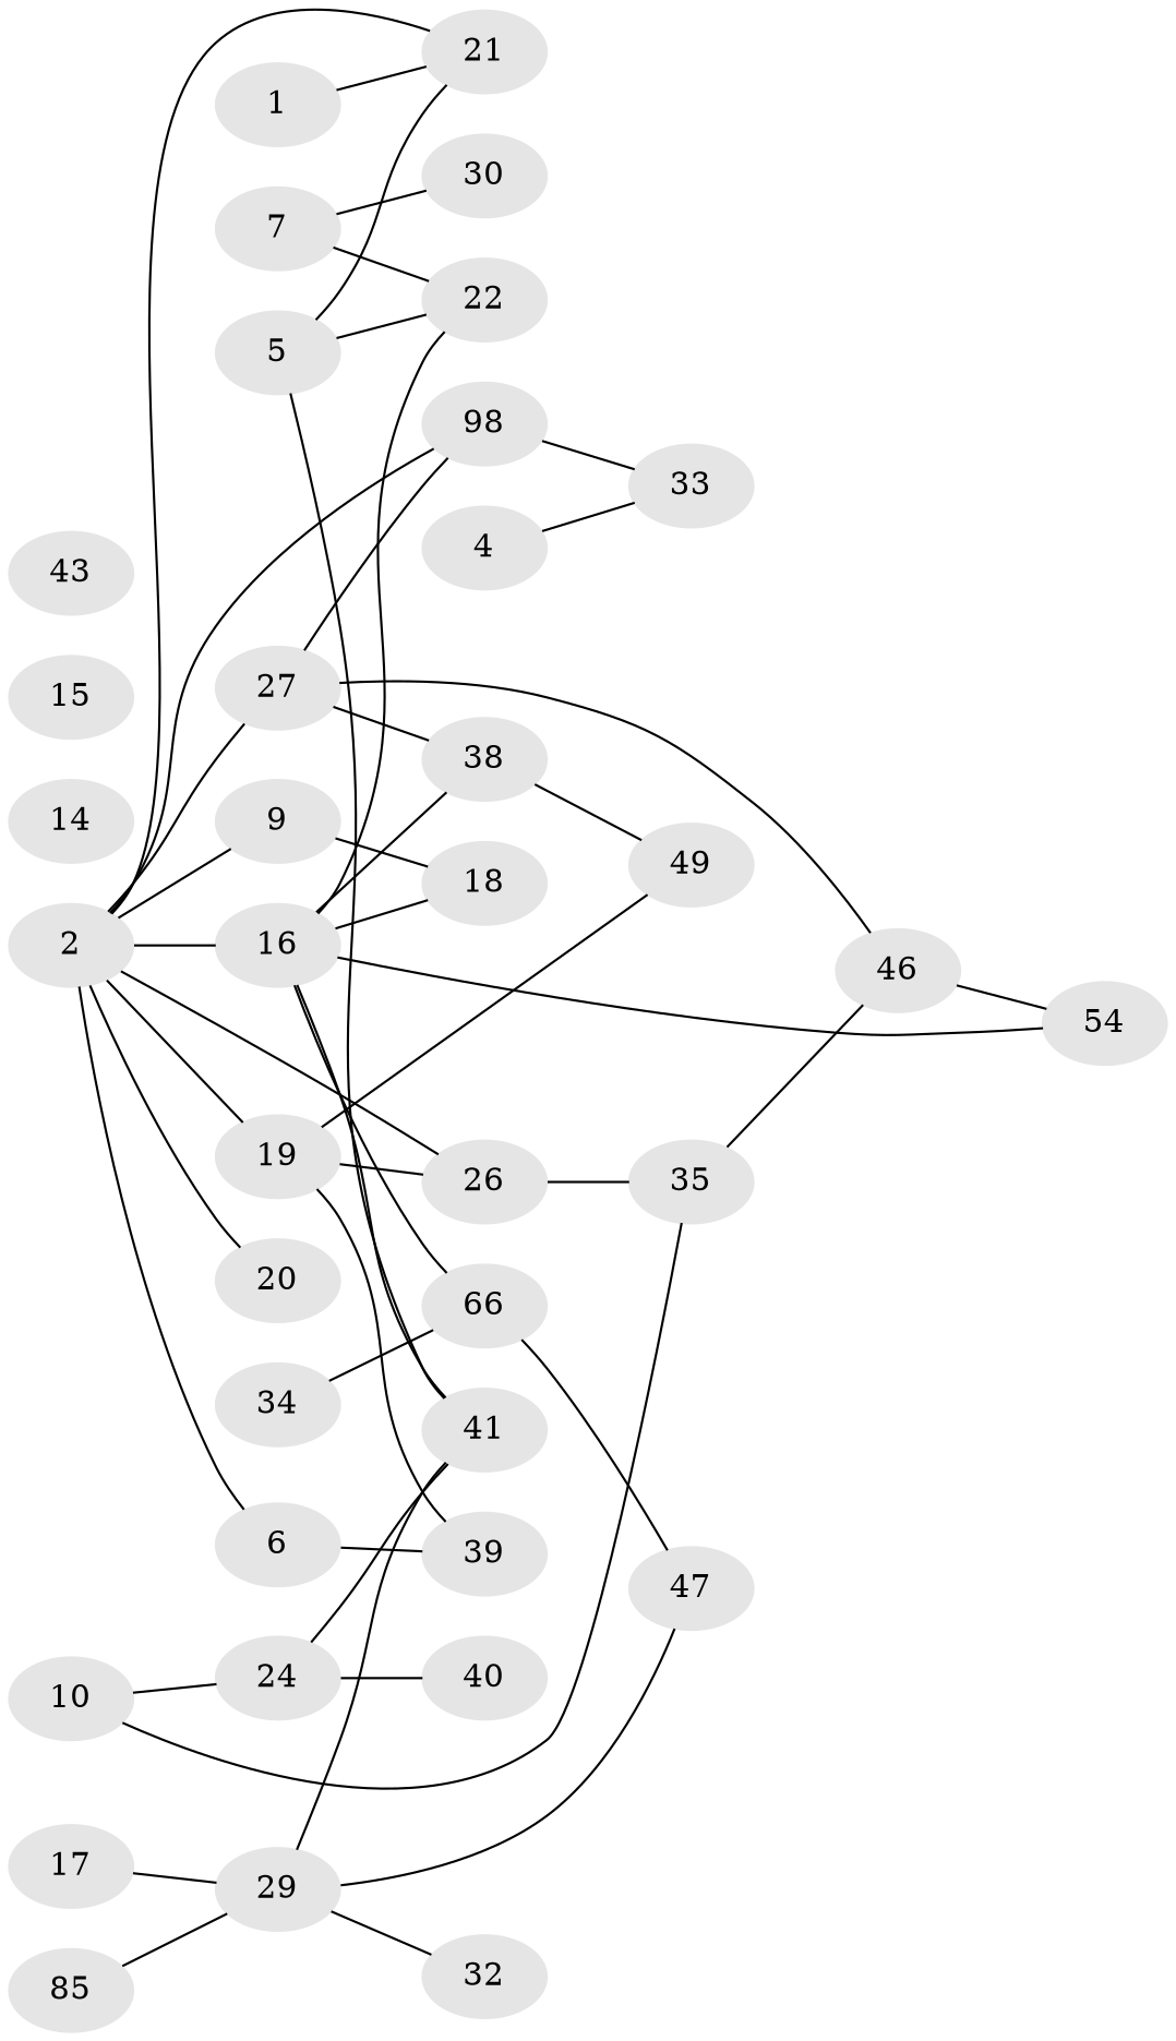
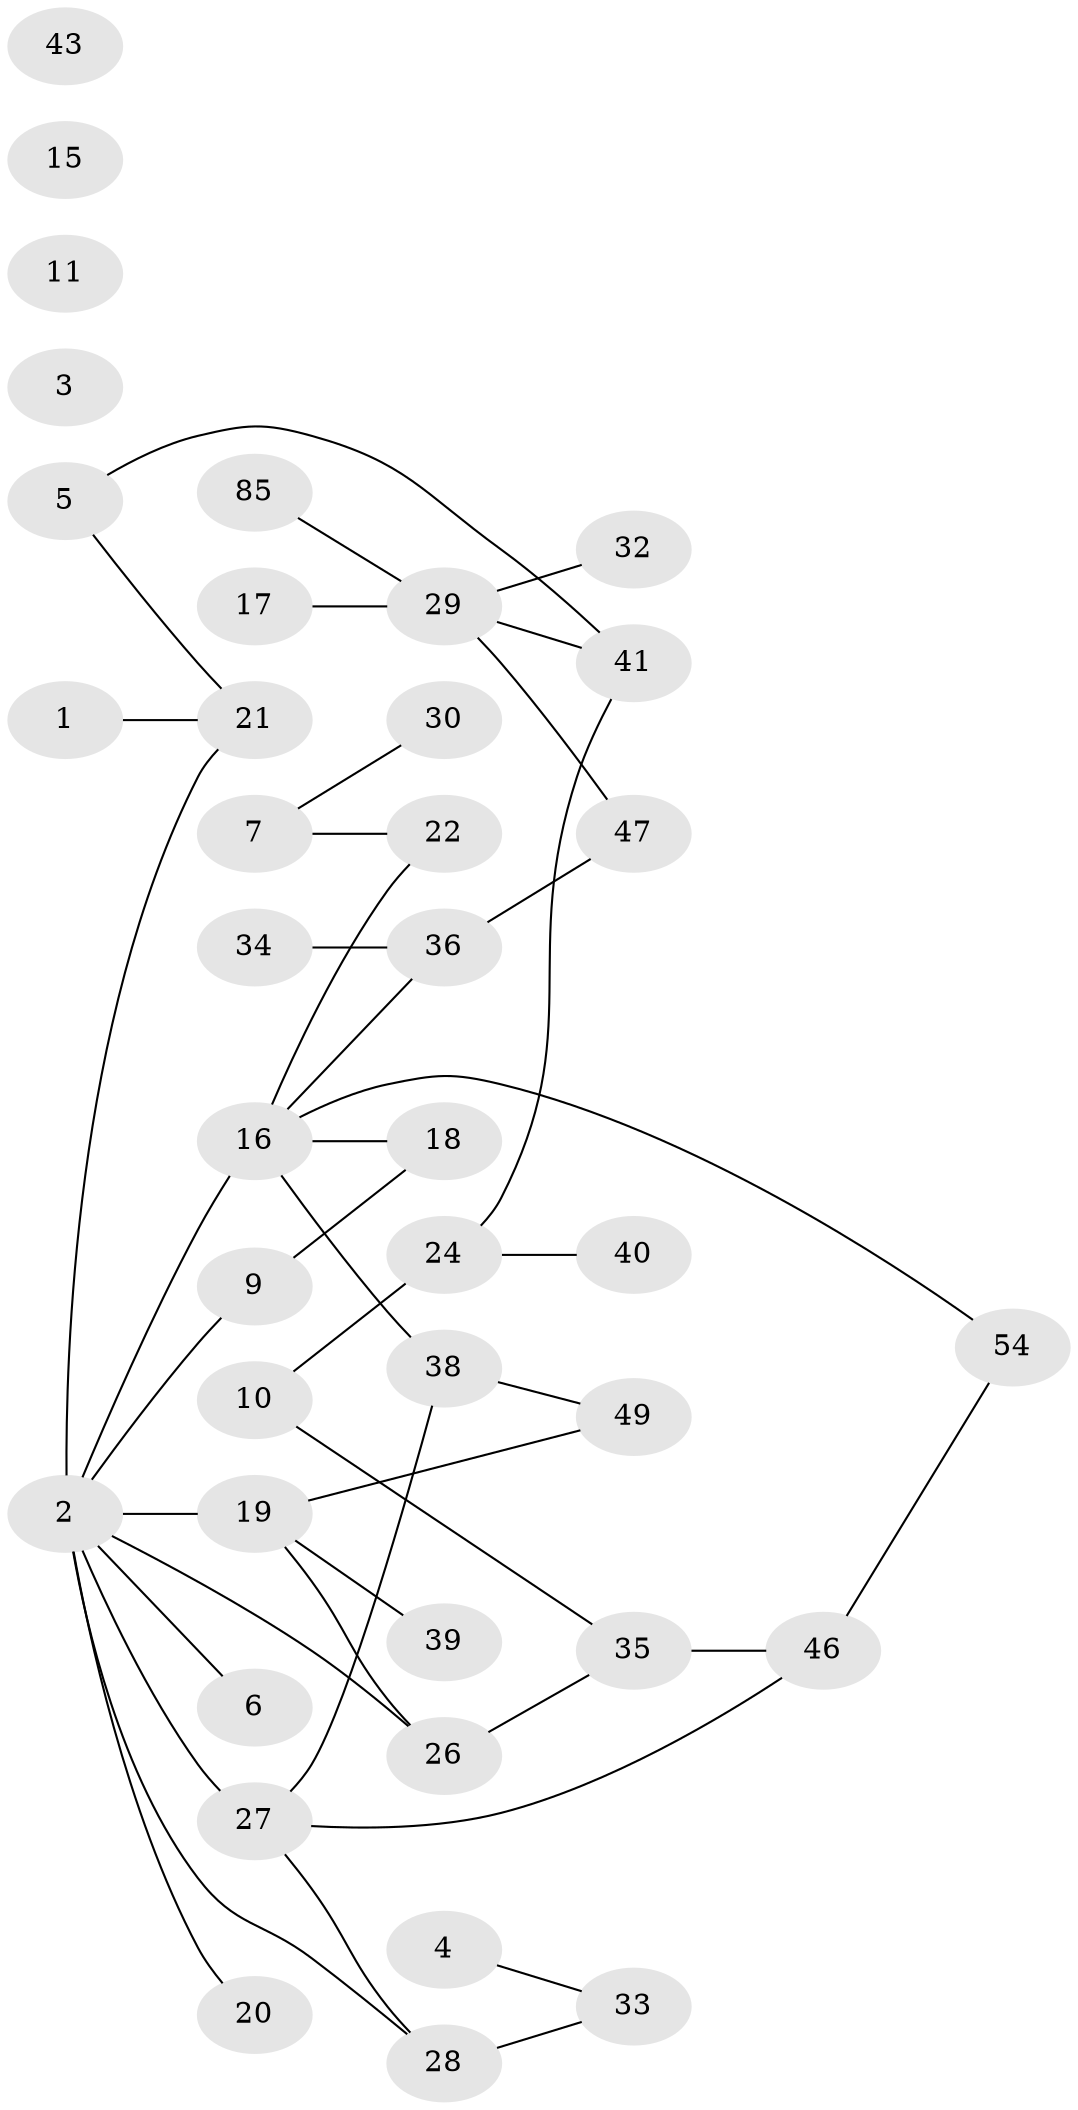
  graph {
    rankdir=LR
    node [color=gray90 style=filled]
    21 [super="+31"]
    1
    2 [super="+55+53+50+13"]
    6 [super="+8"]
    9
    16 [super="+44"]
    19 [super="+23"]
    20
    26
    27 [super="+48"]
-   28 [label=98]
+   28
    39
    18
    22
    41
-   36 [label=66]
+   36
    38
    54
    49 [super="+52"]
    35 [super="+46"]
    n21 [label=46]
    33
+   3
    4
    5
    7
    30
    10 [super="+42+14"]
    24 [super="+51"]
    40
-   11 [label=14]
+   11
    15
    47
    17
    29
    32
    n37 [label=85]
    34
    43
    1 -- 21
    2 -- 21
    2 -- 6
    2 -- 9 [weight=2]
    2 -- 16 [weight=2]
    2 -- 19 [weight=2]
    2 -- 20
    2 -- 26
    2 -- 27
    2 -- 28
-   6 -- 39
    9 -- 18
    16 -- 18
    16 -- 22
-   16 -- 41
    16 -- 36
    16 -- 38
    16 -- 54
    19 -- 26
    19 -- 39
    19 -- 49
    26 -- 35
    27 -- 28
    27 -- 38
    27 -- n21
    28 -- 33
    36 -- 47
    38 -- 49
    35 -- n21
    n21 -- 54
    4 -- 33
    5 -- 21
-   5 -- 22
    5 -- 41
    7 -- 22
    7 -- 30
    10 -- 35
    10 -- 24
    24 -- 41
    24 -- 40
    17 -- 29
    29 -- 41
    29 -- 47
    29 -- 32
    n37 -- 29
    34 -- 36
  }
